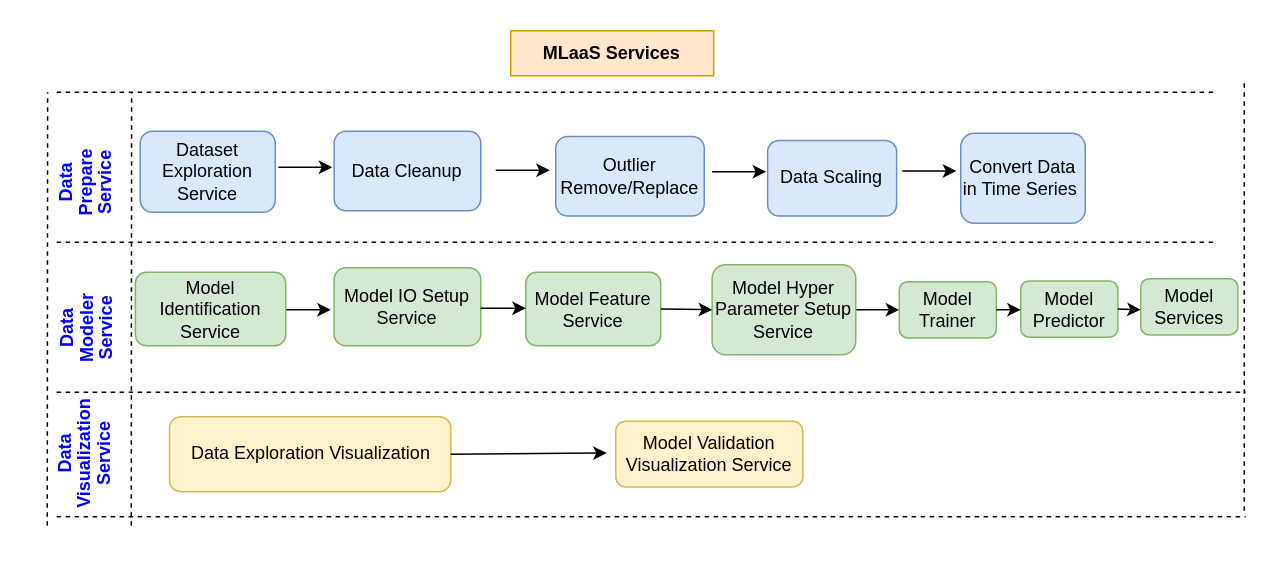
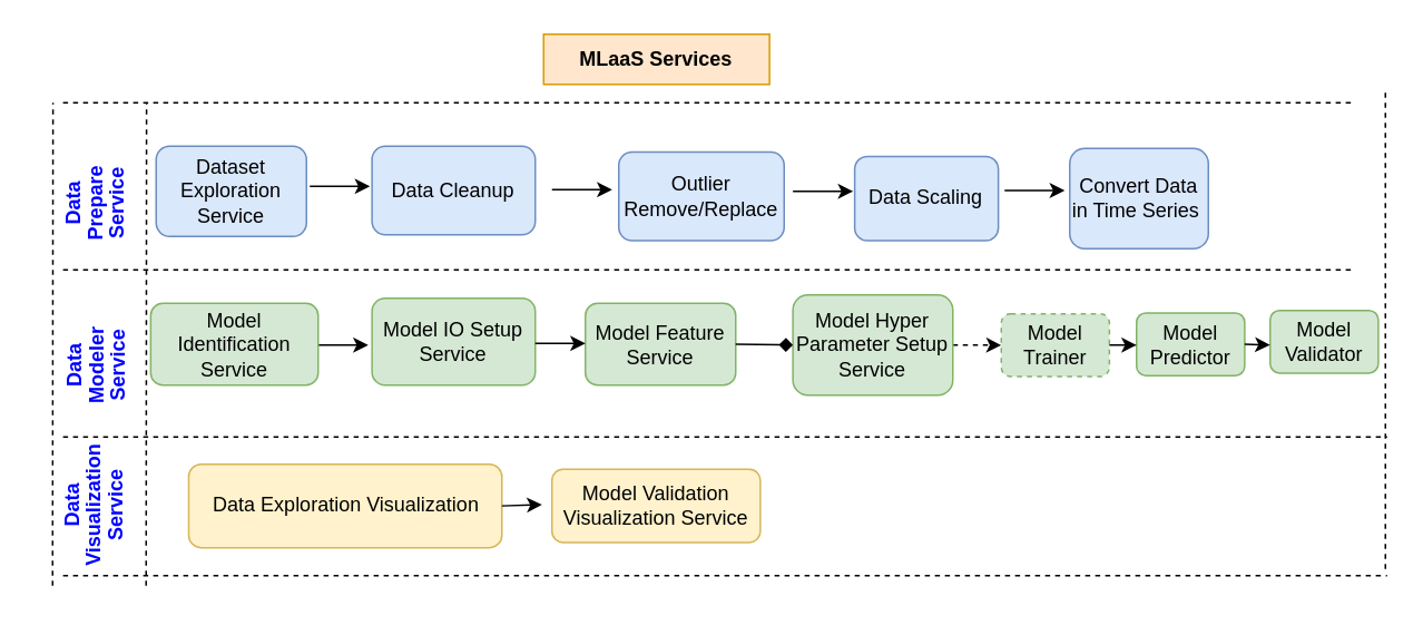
  <mxCell id="0" />
  <mxCell id="1" parent="0" />
  <mxCell id="2" value="Dataset Exploration Service" style="rounded=1;whiteSpace=wrap;html=1;fillColor=#dae8fc;strokeColor=#6c8ebf;" parent="1" vertex="1"><mxGeometry x="93" y="87" width="90" height="54" as="geometry" /></mxCell>
  <mxCell id="3" value="Outlier Remove/Replace" style="rounded=1;whiteSpace=wrap;html=1;fillColor=#dae8fc;strokeColor=#6c8ebf;" parent="1" vertex="1"><mxGeometry x="370" y="90.5" width="99" height="53" as="geometry" /></mxCell>
  <mxCell id="4" value="Model IO Setup Service" style="rounded=1;whiteSpace=wrap;html=1;fillColor=#d5e8d4;strokeColor=#82b366;" parent="1" vertex="1"><mxGeometry x="222.25" y="178" width="97.75" height="52" as="geometry" /></mxCell>
  <mxCell id="5" value="Model Feature Service" style="rounded=1;whiteSpace=wrap;html=1;fillColor=#d5e8d4;strokeColor=#82b366;" parent="1" vertex="1"><mxGeometry x="350" y="181" width="90" height="49" as="geometry" /></mxCell>
  <mxCell id="6" value="Data Exploration Visualization " style="rounded=1;whiteSpace=wrap;html=1;fillColor=#fff2cc;strokeColor=#d6b656;" parent="1" vertex="1"><mxGeometry x="112.5" y="277.25" width="187.5" height="50" as="geometry" /></mxCell>
  <mxCell id="7" value="" style="endArrow=classic;html=1;" parent="1" edge="1"><mxGeometry width="50" height="50" relative="1" as="geometry"><mxPoint x="190" y="206" as="sourcePoint" /><mxPoint x="220" y="206" as="targetPoint" /></mxGeometry></mxCell>
  <mxCell id="8" value="" style="endArrow=none;dashed=1;html=1;" parent="1" edge="1"><mxGeometry width="50" height="50" relative="1" as="geometry"><mxPoint x="37.25" y="61" as="sourcePoint" /><mxPoint x="811" y="61" as="targetPoint" /></mxGeometry></mxCell>
  <mxCell id="9" value="" style="endArrow=none;dashed=1;html=1;" parent="1" edge="1"><mxGeometry width="50" height="50" relative="1" as="geometry"><mxPoint x="37.25" y="161" as="sourcePoint" /><mxPoint x="811" y="161" as="targetPoint" /></mxGeometry></mxCell>
  <mxCell id="10" value="" style="endArrow=none;dashed=1;html=1;" parent="1" edge="1"><mxGeometry width="50" height="50" relative="1" as="geometry"><mxPoint x="37.25" y="261" as="sourcePoint" /><mxPoint y="261" as="targetPoint" x="830" /></mxGeometry></mxCell>
  <mxCell id="11" value="" style="endArrow=none;dashed=1;html=1;" parent="1" edge="1"><mxGeometry width="50" height="50" relative="1" as="geometry"><mxPoint x="37.25" y="344" as="sourcePoint" /><mxPoint y="344" as="targetPoint" x="830" /></mxGeometry></mxCell>
  <mxCell id="12" value="" style="endArrow=none;dashed=1;html=1;" parent="1" edge="1"><mxGeometry width="50" height="50" relative="1" as="geometry"><mxPoint x="87" y="350" as="sourcePoint" /><mxPoint x="87.25" y="61" as="targetPoint" /></mxGeometry></mxCell>
  <mxCell id="13" value="" style="endArrow=none;dashed=1;html=1;" parent="1" edge="1"><mxGeometry width="50" height="50" relative="1" as="geometry"><mxPoint x="829" y="340" as="sourcePoint" /><mxPoint x="829" y="52.25" as="targetPoint" /></mxGeometry></mxCell>
  <mxCell id="14" value="&lt;p style=&quot;line-height: 110%&quot;&gt;&lt;font color=&quot;#0000ff&quot;&gt;&lt;b&gt;Data Prepare Service&lt;/b&gt;&lt;/font&gt;&lt;br&gt;&lt;/p&gt;" style="text;html=1;strokeColor=none;fillColor=none;align=center;verticalAlign=middle;whiteSpace=wrap;rounded=0;rotation=270;" parent="1" vertex="1"><mxGeometry x="27.25" y="66" width="60" height="110" as="geometry" /></mxCell>
  <mxCell id="15" value="" style="endArrow=none;dashed=1;html=1;" parent="1" edge="1"><mxGeometry width="50" height="50" relative="1" as="geometry"><mxPoint x="31" y="350" as="sourcePoint" /><mxPoint x="31.25" y="61" as="targetPoint" /></mxGeometry></mxCell>
  <mxCell id="16" value="&lt;p style=&quot;line-height: 110%&quot;&gt;&lt;font color=&quot;#0000ff&quot;&gt;&lt;b&gt;Data Modeler Service&lt;/b&gt;&lt;/font&gt;&lt;br&gt;&lt;/p&gt;" style="text;html=1;strokeColor=none;fillColor=none;align=center;verticalAlign=middle;whiteSpace=wrap;rounded=0;rotation=270;" parent="1" vertex="1"><mxGeometry x="24.75" y="163.5" width="65" height="110" as="geometry" /></mxCell>
  <mxCell id="17" value="&lt;p style=&quot;line-height: 110%&quot;&gt;&lt;font color=&quot;#0000ff&quot;&gt;&lt;b&gt;Data Visualization Service&lt;/b&gt;&lt;/font&gt;&lt;br&gt;&lt;/p&gt;" style="text;html=1;strokeColor=none;fillColor=none;align=center;verticalAlign=middle;whiteSpace=wrap;rounded=0;rotation=270;" parent="1" vertex="1"><mxGeometry x="20" y="247.25" width="72.5" height="110" as="geometry" /></mxCell>
  <mxCell id="18" value="Data Cleanup" style="rounded=1;whiteSpace=wrap;html=1;fillColor=#dae8fc;strokeColor=#6c8ebf;" parent="1" vertex="1"><mxGeometry x="222.25" y="87" width="97.75" height="53" as="geometry" /></mxCell>
  <mxCell id="19" value="" style="endArrow=classic;html=1;" parent="1" edge="1"><mxGeometry width="50" height="50" relative="1" as="geometry"><mxPoint x="185" y="111" as="sourcePoint" /><mxPoint x="221" y="111" as="targetPoint" /></mxGeometry></mxCell>
  <mxCell id="20" value="" style="endArrow=classic;html=1;" parent="1" edge="1"><mxGeometry width="50" height="50" relative="1" as="geometry"><mxPoint x="601" y="113.5" as="sourcePoint" /><mxPoint x="637" y="113.5" as="targetPoint" /></mxGeometry></mxCell>
  <mxCell id="21" value="Data Scaling" style="rounded=1;whiteSpace=wrap;html=1;fillColor=#dae8fc;strokeColor=#6c8ebf;" parent="1" vertex="1"><mxGeometry x="511.25" y="93.12" width="86" height="50.38" as="geometry" /></mxCell>
  <mxCell id="22" value="" style="endArrow=classic;html=1;" parent="1" edge="1"><mxGeometry width="50" height="50" relative="1" as="geometry"><mxPoint x="330" y="113" as="sourcePoint" /><mxPoint x="366" y="113" as="targetPoint" /></mxGeometry></mxCell>
  <mxCell id="23" value="Convert Data in Time Series&amp;nbsp;" style="rounded=1;whiteSpace=wrap;html=1;fillColor=#dae8fc;strokeColor=#6c8ebf;" parent="1" vertex="1"><mxGeometry x="640" y="88.31" width="83" height="60" as="geometry" /></mxCell>
  <mxCell id="24" value="" style="endArrow=classic;html=1;" parent="1" edge="1"><mxGeometry width="50" height="50" relative="1" as="geometry"><mxPoint x="474.25" y="114" as="sourcePoint" /><mxPoint x="510.25" y="114" as="targetPoint" /></mxGeometry></mxCell>
  <mxCell id="25" value="" style="endArrow=classic;html=1;" parent="1" edge="1"><mxGeometry width="50" height="50" relative="1" as="geometry"><mxPoint x="320" y="205" as="sourcePoint" /><mxPoint x="350" y="205" as="targetPoint" /></mxGeometry></mxCell>
- <mxCell id="26" value="" style="edgeStyle=orthogonalEdgeStyle;rounded=0;orthogonalLoop=1;jettySize=auto;html=1;" parent="1" source="27" target="28" edge="1"><mxGeometry relative="1" as="geometry" /></mxCell>
+ <mxCell id="26" value="" style="edgeStyle=orthogonalEdgeStyle;rounded=0;orthogonalLoop=1;jettySize=auto;html=1;dashed=1;" parent="1" source="27" target="28" edge="1"><mxGeometry relative="1" as="geometry" /></mxCell>
  <mxCell id="27" value="Model Hyper Parameter Setup Service" style="rounded=1;whiteSpace=wrap;html=1;fillColor=#d5e8d4;strokeColor=#82b366;" parent="1" vertex="1"><mxGeometry x="474.25" y="176" width="95.75" height="60" as="geometry" /></mxCell>
- <mxCell id="28" value="Model Trainer" style="rounded=1;whiteSpace=wrap;html=1;fillColor=#d5e8d4;strokeColor=#82b366;" parent="1" vertex="1"><mxGeometry x="599" y="187.25" width="64.75" height="37.5" as="geometry" /></mxCell>
- <mxCell id="29" value="MLaaS Services" style="rounded=0;whiteSpace=wrap;html=1;strokeColor=#D79B00;fillColor=#FFE6CC;fontStyle=1" parent="1" vertex="1"><mxGeometry x="340" y="20" width="135.25" height="30" as="geometry" /></mxCell>
+ <mxCell id="28" value="Model Trainer" style="rounded=1;whiteSpace=wrap;html=1;fillColor=#d5e8d4;strokeColor=#82b366;dashed=1;" parent="1" vertex="1"><mxGeometry x="599" y="187.25" width="64.75" height="37.5" as="geometry" /></mxCell>
+ <mxCell id="29" value="MLaaS Services" style="rounded=0;whiteSpace=wrap;html=1;strokeColor=#D79B00;fillColor=#FFE6CC;fontStyle=1" parent="1" vertex="1"><mxGeometry x="325" y="20" width="135.25" height="30" as="geometry" /></mxCell>
  <mxCell id="30" value="Model Identification Service" style="rounded=1;whiteSpace=wrap;html=1;fillColor=#d5e8d4;strokeColor=#82b366;" parent="1" vertex="1"><mxGeometry x="89.75" y="181" width="100.25" height="49" as="geometry" /></mxCell>
- <mxCell id="31" value="Model Validation Visualization Service " style="rounded=1;whiteSpace=wrap;html=1;fillColor=#FFF2CC;strokeColor=#D6B656;" parent="1" vertex="1"><mxGeometry x="410" y="280.38" width="124.75" height="43.75" as="geometry" /></mxCell>
+ <mxCell id="31" value="Model Validation Visualization Service " style="rounded=1;whiteSpace=wrap;html=1;fillColor=#FFF2CC;strokeColor=#D6B656;" parent="1" vertex="1"><mxGeometry x="330" y="280.38" width="124.75" height="43.75" as="geometry" /></mxCell>
  <mxCell id="32" value="" style="endArrow=classic;html=1;exitX=1;exitY=0.5;exitDx=0;exitDy=0;entryX=-0.048;entryY=0.483;entryDx=0;entryDy=0;entryPerimeter=0;" parent="1" source="6" target="31" edge="1"><mxGeometry width="50" height="50" relative="1" as="geometry"><mxPoint x="405" y="252.5" as="sourcePoint" /><mxPoint x="440" y="302" as="targetPoint" /></mxGeometry></mxCell>
- <mxCell id="33" value="" style="endArrow=classic;html=1;entryX=0;entryY=0.5;entryDx=0;entryDy=0;exitX=1;exitY=0.5;exitDx=0;exitDy=0;" parent="1" source="5" target="27" edge="1"><mxGeometry width="50" height="50" relative="1" as="geometry"><mxPoint x="380" y="270" as="sourcePoint" /><mxPoint x="430" y="220" as="targetPoint" /></mxGeometry></mxCell>
+ <mxCell id="33" value="" style="endArrow=diamond;html=1;entryX=0;entryY=0.5;entryDx=0;entryDy=0;exitX=1;exitY=0.5;exitDx=0;exitDy=0;" parent="1" source="5" target="27" edge="1"><mxGeometry width="50" height="50" relative="1" as="geometry"><mxPoint x="380" y="270" as="sourcePoint" /><mxPoint x="430" y="220" as="targetPoint" /></mxGeometry></mxCell>
  <mxCell id="34" value="Model Predictor" style="rounded=1;whiteSpace=wrap;html=1;fillColor=#d5e8d4;strokeColor=#82b366;" parent="1" vertex="1"><mxGeometry x="680" y="186.75" width="64.75" height="37.5" as="geometry" /></mxCell>
- <mxCell id="35" value="Model Services" style="rounded=1;whiteSpace=wrap;html=1;fillColor=#d5e8d4;strokeColor=#82b366;" parent="1" vertex="1"><mxGeometry x="760" y="185.25" width="64.75" height="37.5" as="geometry" /></mxCell>
+ <mxCell id="35" value="Model Validator" style="rounded=1;whiteSpace=wrap;html=1;fillColor=#d5e8d4;strokeColor=#82b366;" parent="1" vertex="1"><mxGeometry x="760" y="185.25" width="64.75" height="37.5" as="geometry" /></mxCell>
  <mxCell id="36" value="" style="endArrow=classic;html=1;exitX=1;exitY=0.5;exitDx=0;exitDy=0;" parent="1" source="28" edge="1"><mxGeometry width="50" height="50" relative="1" as="geometry"><mxPoint x="660" y="270" as="sourcePoint" /><mxPoint x="680" y="206" as="targetPoint" /></mxGeometry></mxCell>
  <mxCell id="37" value="" style="endArrow=classic;html=1;exitX=1;exitY=0.5;exitDx=0;exitDy=0;" parent="1" source="34" edge="1"><mxGeometry width="50" height="50" relative="1" as="geometry"><mxPoint x="730" y="270" as="sourcePoint" /><mxPoint x="760" y="206" as="targetPoint" /></mxGeometry></mxCell>
